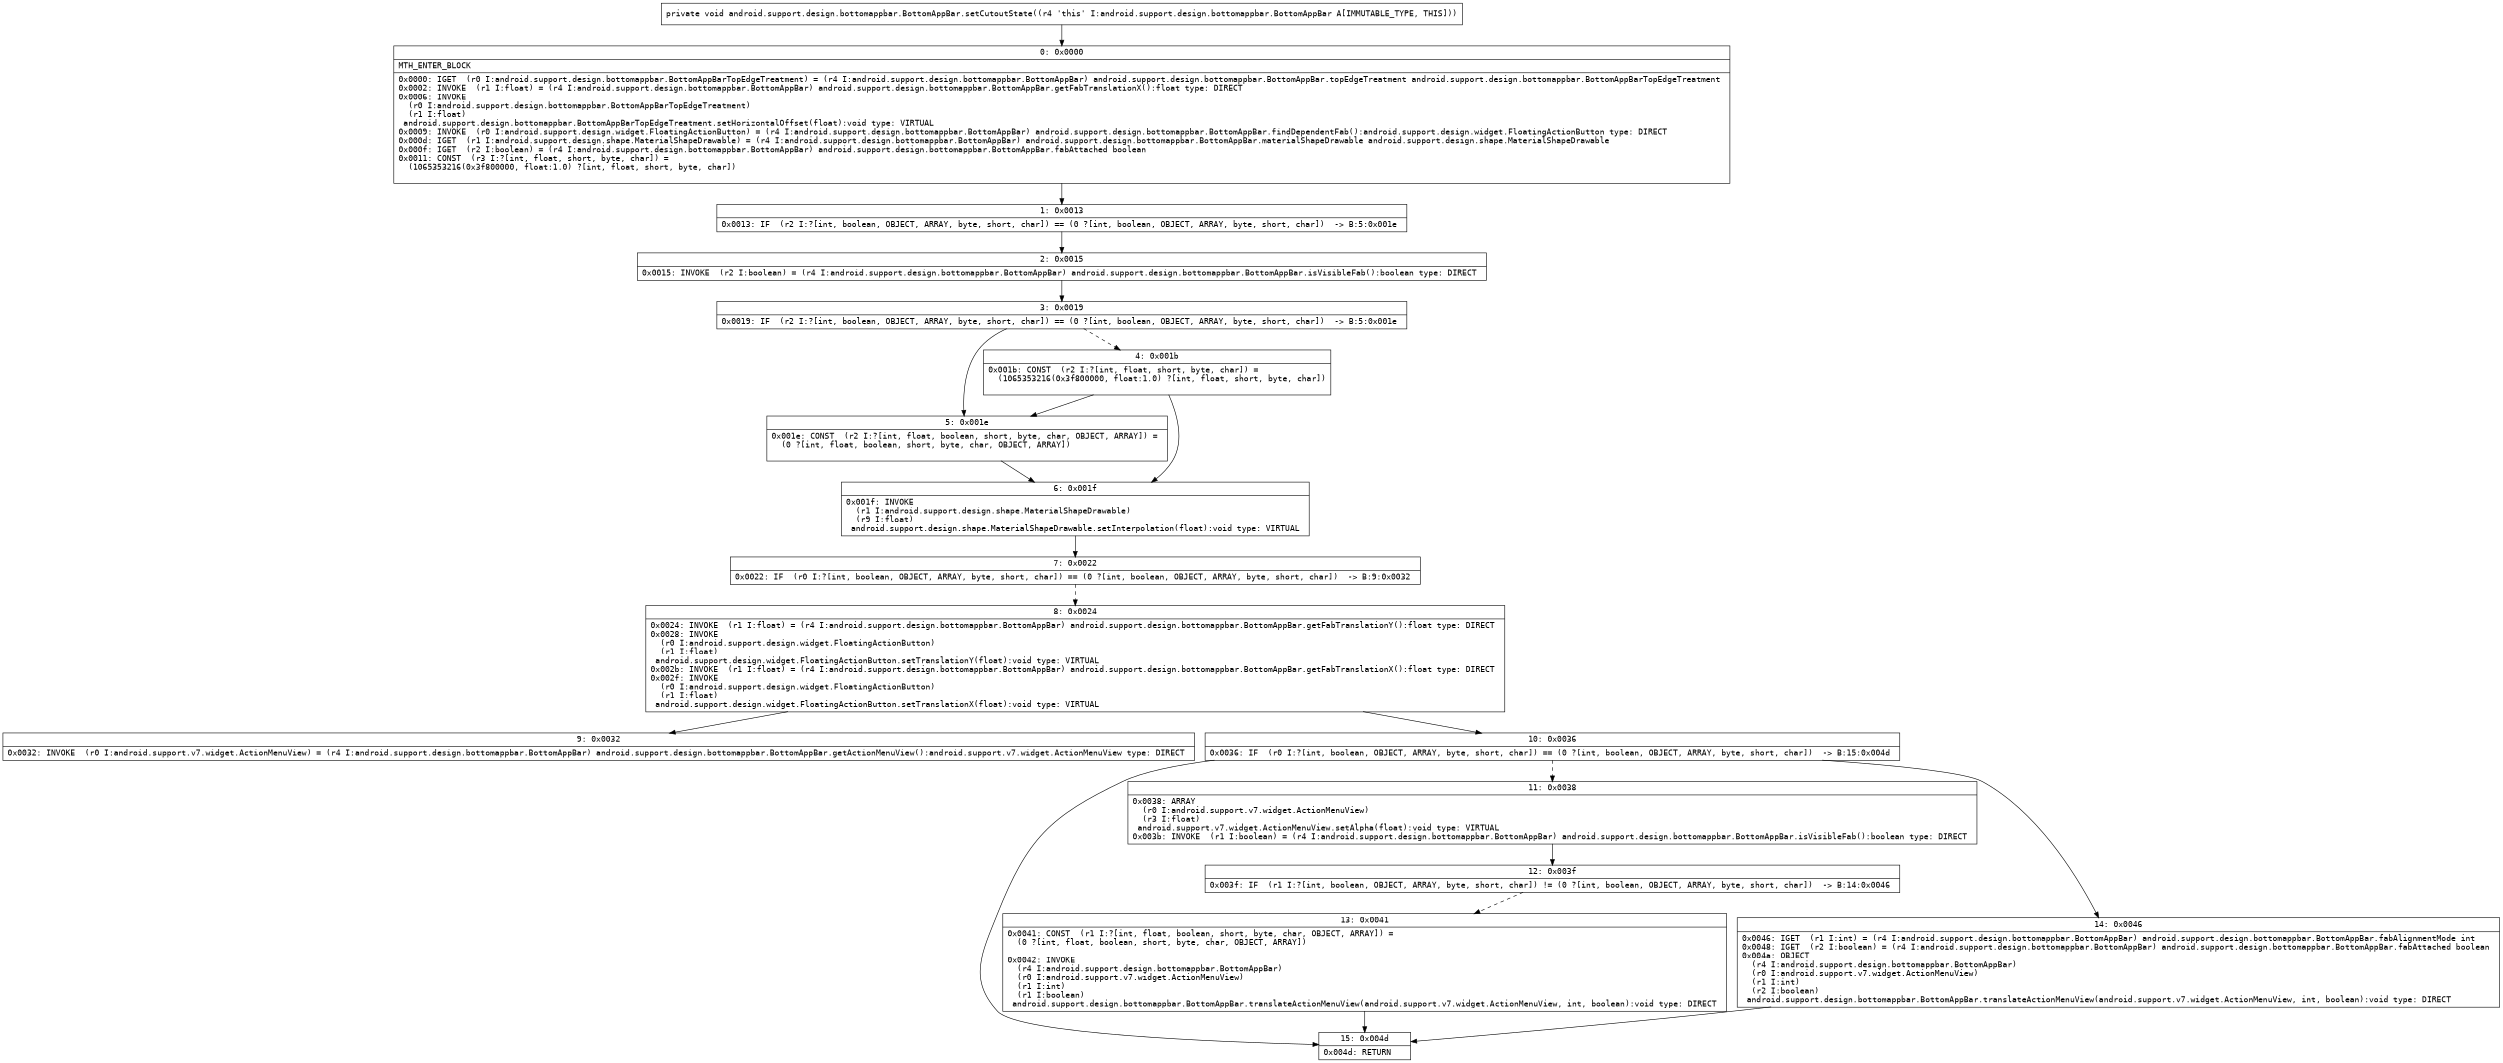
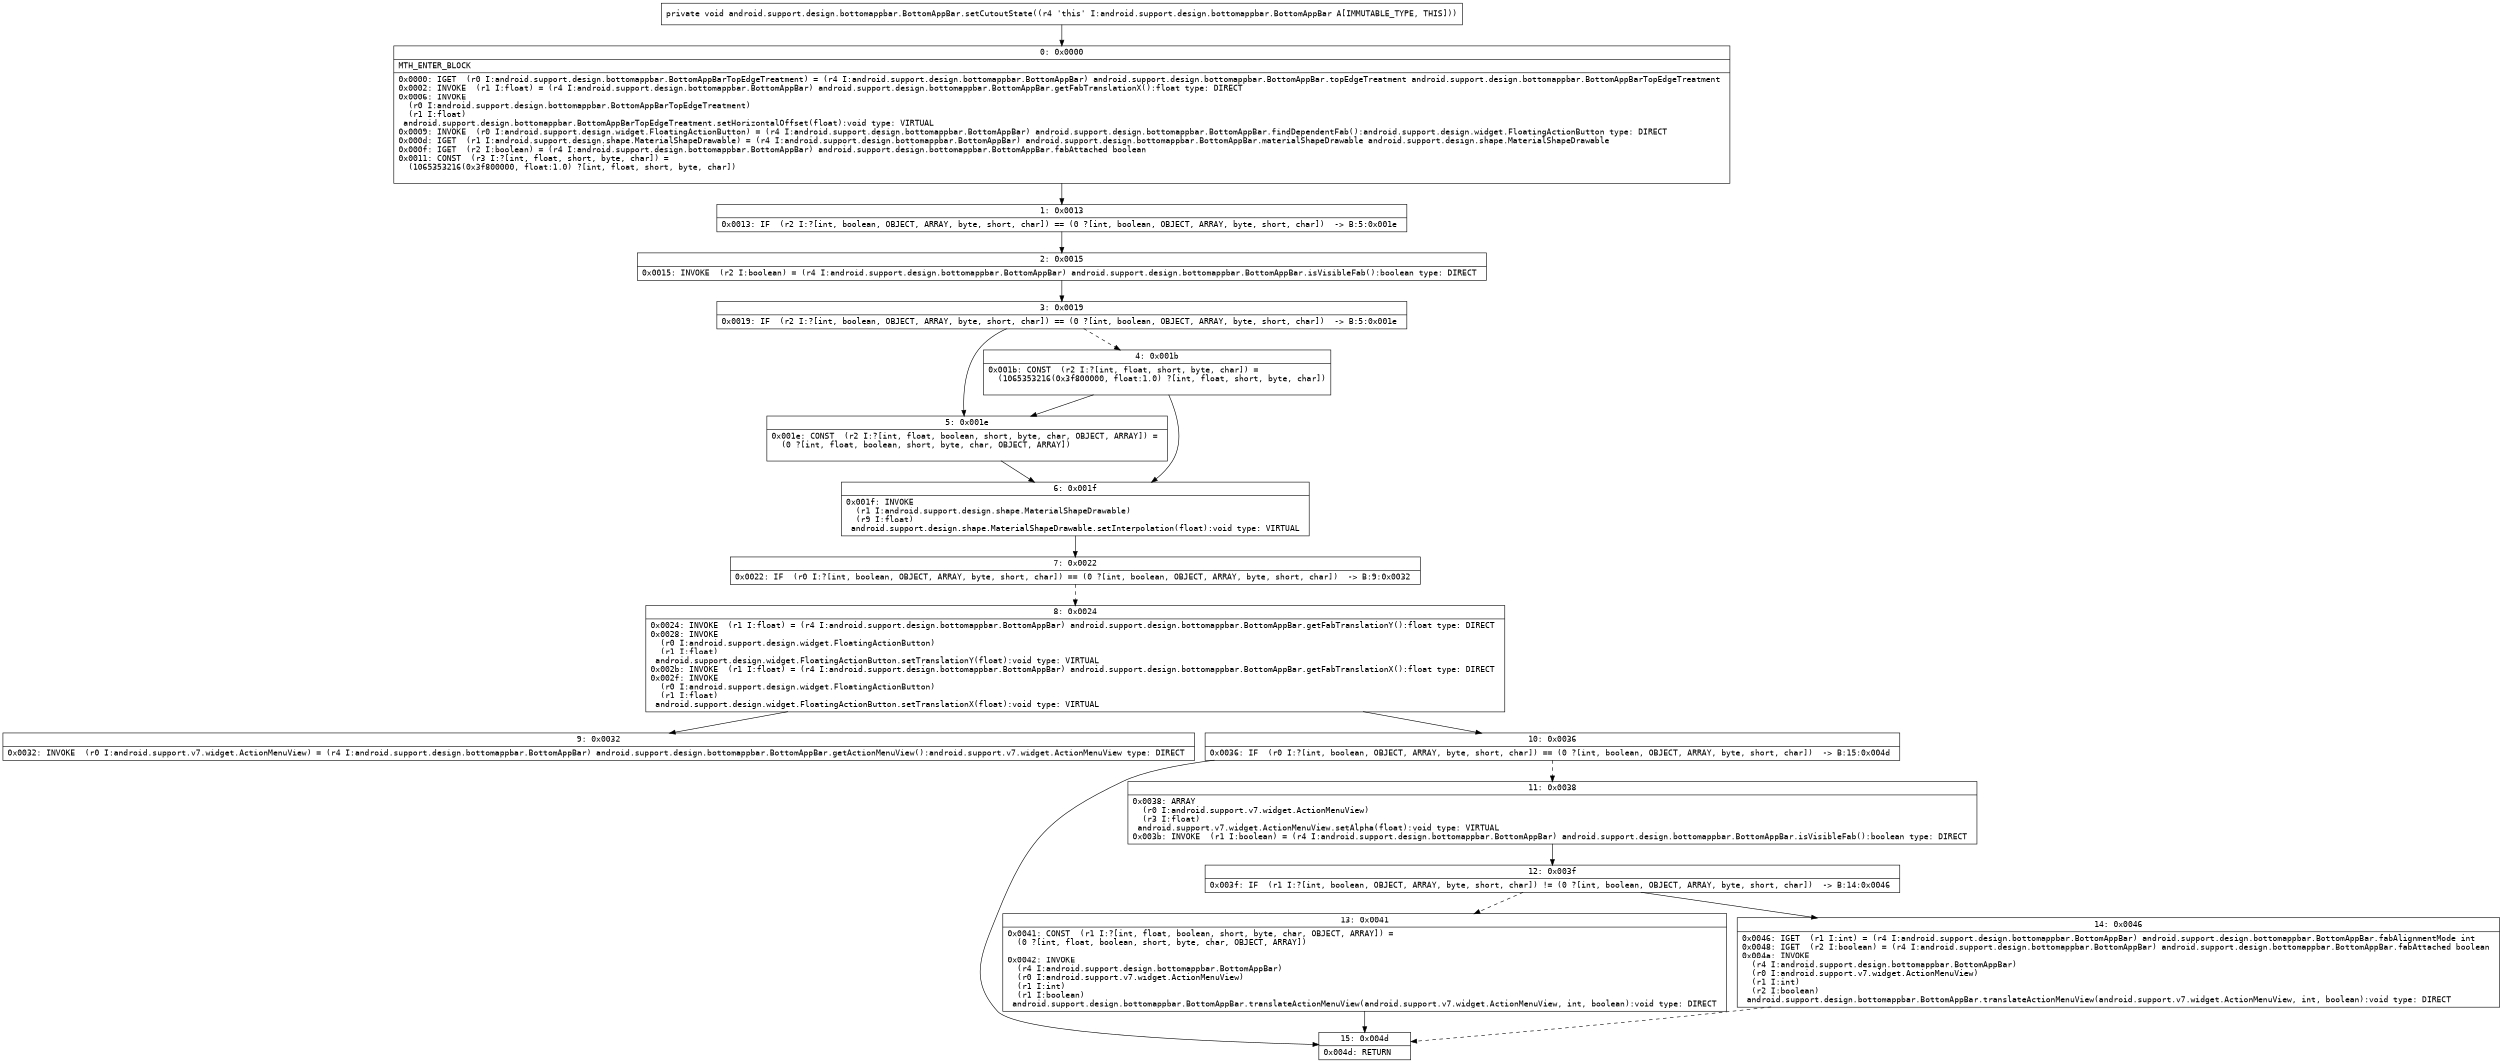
  digraph {
    fontname="DejaVu Sans Mono"
    node [fontname="DejaVu Sans Mono" shape=record]
    edge [fontname="DejaVu Sans Mono"]
    n1 [label="{0\:\ 0x0000|MTH_ENTER_BLOCK\l|0x0000: IGET  (r0 I:android.support.design.bottomappbar.BottomAppBarTopEdgeTreatment) = (r4 I:android.support.design.bottomappbar.BottomAppBar) android.support.design.bottomappbar.BottomAppBar.topEdgeTreatment android.support.design.bottomappbar.BottomAppBarTopEdgeTreatment \l0x0002: INVOKE  (r1 I:float) = (r4 I:android.support.design.bottomappbar.BottomAppBar) android.support.design.bottomappbar.BottomAppBar.getFabTranslationX():float type: DIRECT \l0x0006: INVOKE  \l  (r0 I:android.support.design.bottomappbar.BottomAppBarTopEdgeTreatment)\l  (r1 I:float)\l android.support.design.bottomappbar.BottomAppBarTopEdgeTreatment.setHorizontalOffset(float):void type: VIRTUAL \l0x0009: INVOKE  (r0 I:android.support.design.widget.FloatingActionButton) = (r4 I:android.support.design.bottomappbar.BottomAppBar) android.support.design.bottomappbar.BottomAppBar.findDependentFab():android.support.design.widget.FloatingActionButton type: DIRECT \l0x000d: IGET  (r1 I:android.support.design.shape.MaterialShapeDrawable) = (r4 I:android.support.design.bottomappbar.BottomAppBar) android.support.design.bottomappbar.BottomAppBar.materialShapeDrawable android.support.design.shape.MaterialShapeDrawable \l0x000f: IGET  (r2 I:boolean) = (r4 I:android.support.design.bottomappbar.BottomAppBar) android.support.design.bottomappbar.BottomAppBar.fabAttached boolean \l0x0011: CONST  (r3 I:?[int, float, short, byte, char]) = \l  (1065353216(0x3f800000, float:1.0) ?[int, float, short, byte, char])\l \l}"]
    n2 [label="{1\:\ 0x0013|0x0013: IF  (r2 I:?[int, boolean, OBJECT, ARRAY, byte, short, char]) == (0 ?[int, boolean, OBJECT, ARRAY, byte, short, char])  \-\> B:5:0x001e \l}"]
    n3 [label="{2\:\ 0x0015|0x0015: INVOKE  (r2 I:boolean) = (r4 I:android.support.design.bottomappbar.BottomAppBar) android.support.design.bottomappbar.BottomAppBar.isVisibleFab():boolean type: DIRECT \l}"]
    n4 [label="{3\:\ 0x0019|0x0019: IF  (r2 I:?[int, boolean, OBJECT, ARRAY, byte, short, char]) == (0 ?[int, boolean, OBJECT, ARRAY, byte, short, char])  \-\> B:5:0x001e \l}"]
    n5 [label="{5\:\ 0x001e|0x001e: CONST  (r2 I:?[int, float, boolean, short, byte, char, OBJECT, ARRAY]) = \l  (0 ?[int, float, boolean, short, byte, char, OBJECT, ARRAY])\l \l}"]
    n6 [label="{6\:\ 0x001f|0x001f: INVOKE  \l  (r1 I:android.support.design.shape.MaterialShapeDrawable)\l  (r9 I:float)\l android.support.design.shape.MaterialShapeDrawable.setInterpolation(float):void type: VIRTUAL \l}"]
    n7 [label="{4\:\ 0x001b|0x001b: CONST  (r2 I:?[int, float, short, byte, char]) = \l  (1065353216(0x3f800000, float:1.0) ?[int, float, short, byte, char])\l \l}"]
    n8 [label="{7\:\ 0x0022|0x0022: IF  (r0 I:?[int, boolean, OBJECT, ARRAY, byte, short, char]) == (0 ?[int, boolean, OBJECT, ARRAY, byte, short, char])  \-\> B:9:0x0032 \l}"]
    n9 [label="{8\:\ 0x0024|0x0024: INVOKE  (r1 I:float) = (r4 I:android.support.design.bottomappbar.BottomAppBar) android.support.design.bottomappbar.BottomAppBar.getFabTranslationY():float type: DIRECT \l0x0028: INVOKE  \l  (r0 I:android.support.design.widget.FloatingActionButton)\l  (r1 I:float)\l android.support.design.widget.FloatingActionButton.setTranslationY(float):void type: VIRTUAL \l0x002b: INVOKE  (r1 I:float) = (r4 I:android.support.design.bottomappbar.BottomAppBar) android.support.design.bottomappbar.BottomAppBar.getFabTranslationX():float type: DIRECT \l0x002f: INVOKE  \l  (r0 I:android.support.design.widget.FloatingActionButton)\l  (r1 I:float)\l android.support.design.widget.FloatingActionButton.setTranslationX(float):void type: VIRTUAL \l}"]
    n10 [label="{9\:\ 0x0032|0x0032: INVOKE  (r0 I:android.support.v7.widget.ActionMenuView) = (r4 I:android.support.design.bottomappbar.BottomAppBar) android.support.design.bottomappbar.BottomAppBar.getActionMenuView():android.support.v7.widget.ActionMenuView type: DIRECT \l}"]
    n11 [label="{10\:\ 0x0036|0x0036: IF  (r0 I:?[int, boolean, OBJECT, ARRAY, byte, short, char]) == (0 ?[int, boolean, OBJECT, ARRAY, byte, short, char])  \-\> B:15:0x004d \l}"]
    n12 [label="{11\:\ 0x0038|0x0038: ARRAY  \l  (r0 I:android.support.v7.widget.ActionMenuView)\l  (r3 I:float)\l android.support.v7.widget.ActionMenuView.setAlpha(float):void type: VIRTUAL \l0x003b: INVOKE  (r1 I:boolean) = (r4 I:android.support.design.bottomappbar.BottomAppBar) android.support.design.bottomappbar.BottomAppBar.isVisibleFab():boolean type: DIRECT \l}"]
    n13 [label="{15\:\ 0x004d|0x004d: RETURN   \l}"]
    n14 [label="{12\:\ 0x003f|0x003f: IF  (r1 I:?[int, boolean, OBJECT, ARRAY, byte, short, char]) != (0 ?[int, boolean, OBJECT, ARRAY, byte, short, char])  \-\> B:14:0x0046 \l}"]
    n15 [label="{13\:\ 0x0041|0x0041: CONST  (r1 I:?[int, float, boolean, short, byte, char, OBJECT, ARRAY]) = \l  (0 ?[int, float, boolean, short, byte, char, OBJECT, ARRAY])\l \l0x0042: INVOKE  \l  (r4 I:android.support.design.bottomappbar.BottomAppBar)\l  (r0 I:android.support.v7.widget.ActionMenuView)\l  (r1 I:int)\l  (r1 I:boolean)\l android.support.design.bottomappbar.BottomAppBar.translateActionMenuView(android.support.v7.widget.ActionMenuView, int, boolean):void type: DIRECT \l}"]
-   n16 [label="{14\:\ 0x0046|0x0046: IGET  (r1 I:int) = (r4 I:android.support.design.bottomappbar.BottomAppBar) android.support.design.bottomappbar.BottomAppBar.fabAlignmentMode int \l0x0048: IGET  (r2 I:boolean) = (r4 I:android.support.design.bottomappbar.BottomAppBar) android.support.design.bottomappbar.BottomAppBar.fabAttached boolean \l0x004a: OBJECT  \l  (r4 I:android.support.design.bottomappbar.BottomAppBar)\l  (r0 I:android.support.v7.widget.ActionMenuView)\l  (r1 I:int)\l  (r2 I:boolean)\l android.support.design.bottomappbar.BottomAppBar.translateActionMenuView(android.support.v7.widget.ActionMenuView, int, boolean):void type: DIRECT \l}"]
+   n16 [label="{14\:\ 0x0046|0x0046: IGET  (r1 I:int) = (r4 I:android.support.design.bottomappbar.BottomAppBar) android.support.design.bottomappbar.BottomAppBar.fabAlignmentMode int \l0x0048: IGET  (r2 I:boolean) = (r4 I:android.support.design.bottomappbar.BottomAppBar) android.support.design.bottomappbar.BottomAppBar.fabAttached boolean \l0x004a: INVOKE  \l  (r4 I:android.support.design.bottomappbar.BottomAppBar)\l  (r0 I:android.support.v7.widget.ActionMenuView)\l  (r1 I:int)\l  (r2 I:boolean)\l android.support.design.bottomappbar.BottomAppBar.translateActionMenuView(android.support.v7.widget.ActionMenuView, int, boolean):void type: DIRECT \l}"]
    n17 [label="{private void android.support.design.bottomappbar.BottomAppBar.setCutoutState((r4 'this' I:android.support.design.bottomappbar.BottomAppBar A[IMMUTABLE_TYPE, THIS])) }"]
    n1 -> n2
    n2 -> n3 [style=solid]
    n3 -> n4
    n4 -> n5
    n4 -> n7 [style=dashed]
    n5 -> n6
    n6 -> n8
    n7 -> n5
    n7 -> n6
    n8 -> n9 [style=dashed]
    n9 -> n10
    n9 -> n11
    n11 -> n12 [style=dashed]
    n11 -> n13
    n12 -> n14
    n14 -> n15 [style=dashed]
-   n11 -> n16
+   n14 -> n16
    n15 -> n13
-   n16 -> n13
+   n16 -> n13 [style=dashed]
    n17 -> n1
  }
